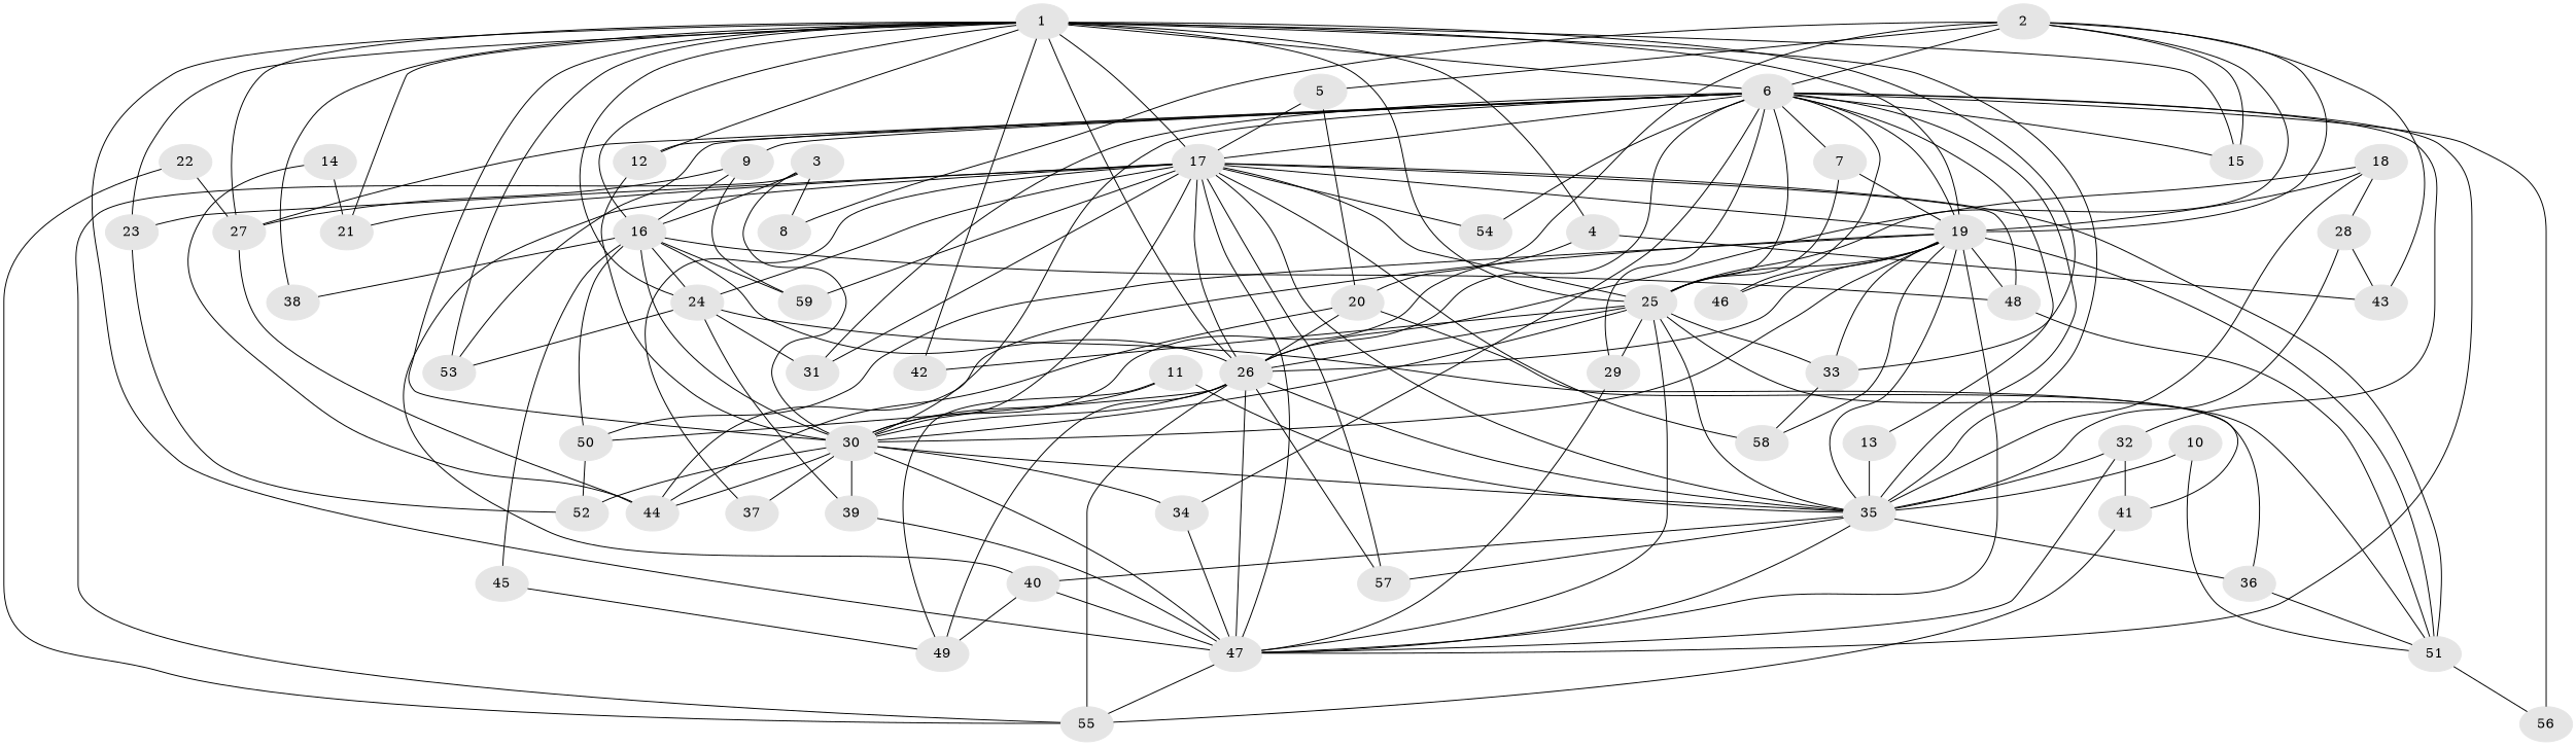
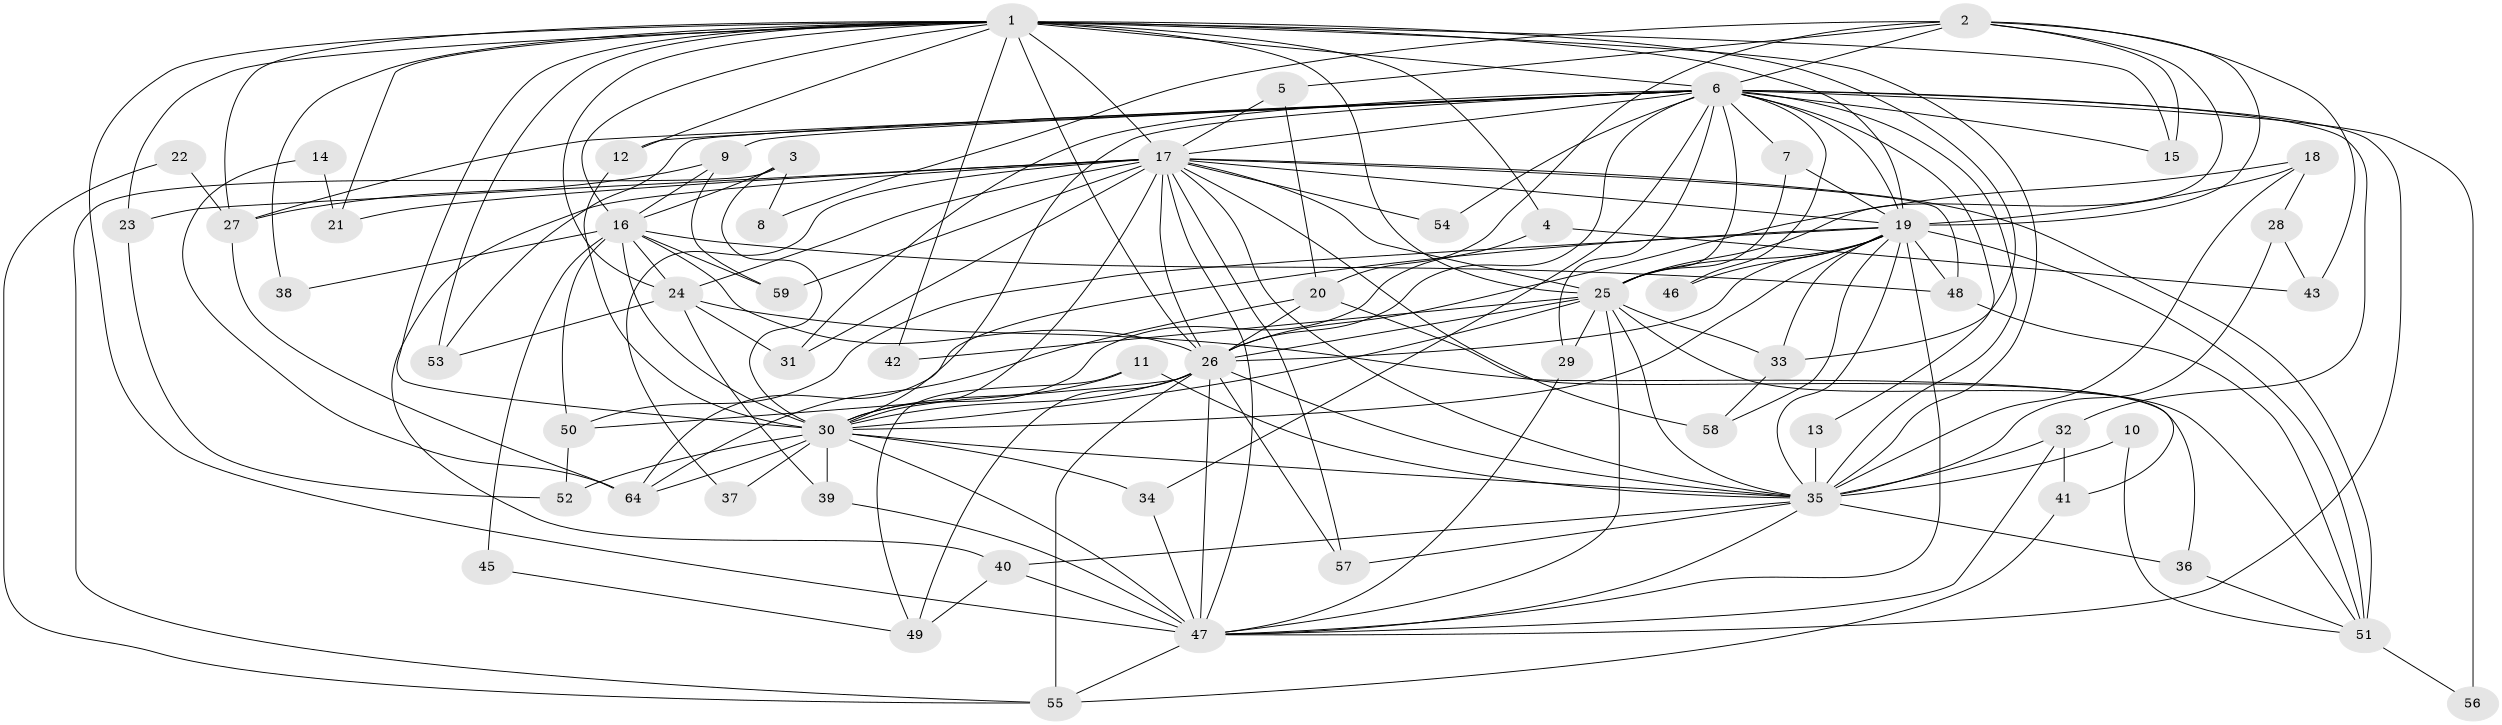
  graph {
    node [color=gray90 style=filled]
    edge [weight=1.0]
    1
    4
    6
    12
    15
    16
    17
    19
    21
    23
    24
    25
    26
    27
    30
    33
    35
    38
    42
    47
    53
    43
    7
    9
    13
    29
    31
    32
    34
    46
    54
    56
    59
    45
    48
    50
    51
    37
    40
    57
    58
-   44
+   44 [label=64]
    52
    36
    39
    55
    49
    2
    5
    8
    20
    41
    3
    28
    10
    11
    14
    18
    22
    1 -- 4
    1 -- 6 [weight=2.0]
    1 -- 12
    1 -- 15
    1 -- 16
    1 -- 17 [weight=3.0]
    1 -- 19 [weight=2.0]
    1 -- 21 [weight=3.0]
    1 -- 23
    1 -- 24
    1 -- 25 [weight=2.0]
    1 -- 26 [weight=2.0]
    1 -- 27
    1 -- 30 [weight=2.0]
    1 -- 33
    1 -- 35 [weight=3.0]
    1 -- 38
    1 -- 42 [weight=2.0]
    1 -- 47 [weight=3.0]
    1 -- 53
    4 -- 30
    4 -- 43
    6 -- 12
    6 -- 15
    6 -- 17
    6 -- 19 [weight=2.0]
    6 -- 25 [weight=2.0]
    6 -- 26 [weight=2.0]
    6 -- 27
    6 -- 30 [weight=2.0]
    6 -- 35
    6 -- 47 [weight=2.0]
    6 -- 53
    6 -- 7
    6 -- 9
    6 -- 13
    6 -- 29
    6 -- 31
    6 -- 32
    6 -- 34
    6 -- 46
    6 -- 54
    6 -- 56 [weight=2.0]
    12 -- 30
    16 -- 24
    16 -- 26
    16 -- 30
    16 -- 38
    16 -- 59
    16 -- 45
    16 -- 48
    16 -- 50
    17 -- 19
    17 -- 21
    17 -- 23
    17 -- 24
    17 -- 25
    17 -- 26
    17 -- 30 [weight=2.0]
    17 -- 35
    17 -- 47
    17 -- 31
    17 -- 54
    17 -- 59
    17 -- 48
    17 -- 51 [weight=3.0]
    17 -- 37
    17 -- 40
    17 -- 57
    17 -- 58
    19 -- 25
    19 -- 26 [weight=2.0]
    19 -- 30
    19 -- 33
    19 -- 35
    19 -- 47
    19 -- 46
    19 -- 48
    19 -- 50
    19 -- 51
    19 -- 58
    19 -- 44
    23 -- 52
    24 -- 53
    24 -- 31
    24 -- 36
    24 -- 39
    25 -- 26
    25 -- 30
    25 -- 33
    25 -- 35
    25 -- 42
    25 -- 47 [weight=2.0]
    25 -- 29
    25 -- 51
    26 -- 30 [weight=2.0]
    26 -- 35 [weight=2.0]
    26 -- 47 [weight=2.0]
    26 -- 50
    26 -- 57
    26 -- 55
    26 -- 49 [weight=2.0]
    27 -- 44
    30 -- 35
    30 -- 47
    30 -- 34
    30 -- 37
    30 -- 44
    30 -- 52
    30 -- 39
    33 -- 58
    35 -- 47
    35 -- 40
    35 -- 57
    35 -- 36
    47 -- 55
    7 -- 19
    7 -- 25 [weight=2.0]
    9 -- 16
    9 -- 27
    9 -- 59
    13 -- 35
    29 -- 47
    32 -- 35
    32 -- 47
    32 -- 41
    34 -- 47
    45 -- 49
    48 -- 51
    50 -- 52
    51 -- 56
    40 -- 47
    40 -- 49
    36 -- 51
    39 -- 47
    2 -- 6
    2 -- 15
    2 -- 19
    2 -- 25
    2 -- 43
    2 -- 5
    2 -- 8
    2 -- 20
    5 -- 17
    5 -- 20
    20 -- 26
    20 -- 44
    20 -- 41
    41 -- 55
    3 -- 16
    3 -- 30
    3 -- 55
    3 -- 8
    28 -- 35
    28 -- 43
    10 -- 35
    10 -- 51
    11 -- 30
    11 -- 35
    11 -- 49
    14 -- 21
    14 -- 44
    18 -- 19
    18 -- 26
    18 -- 35 [weight=2.0]
    18 -- 28
    22 -- 27
    22 -- 55
  }
